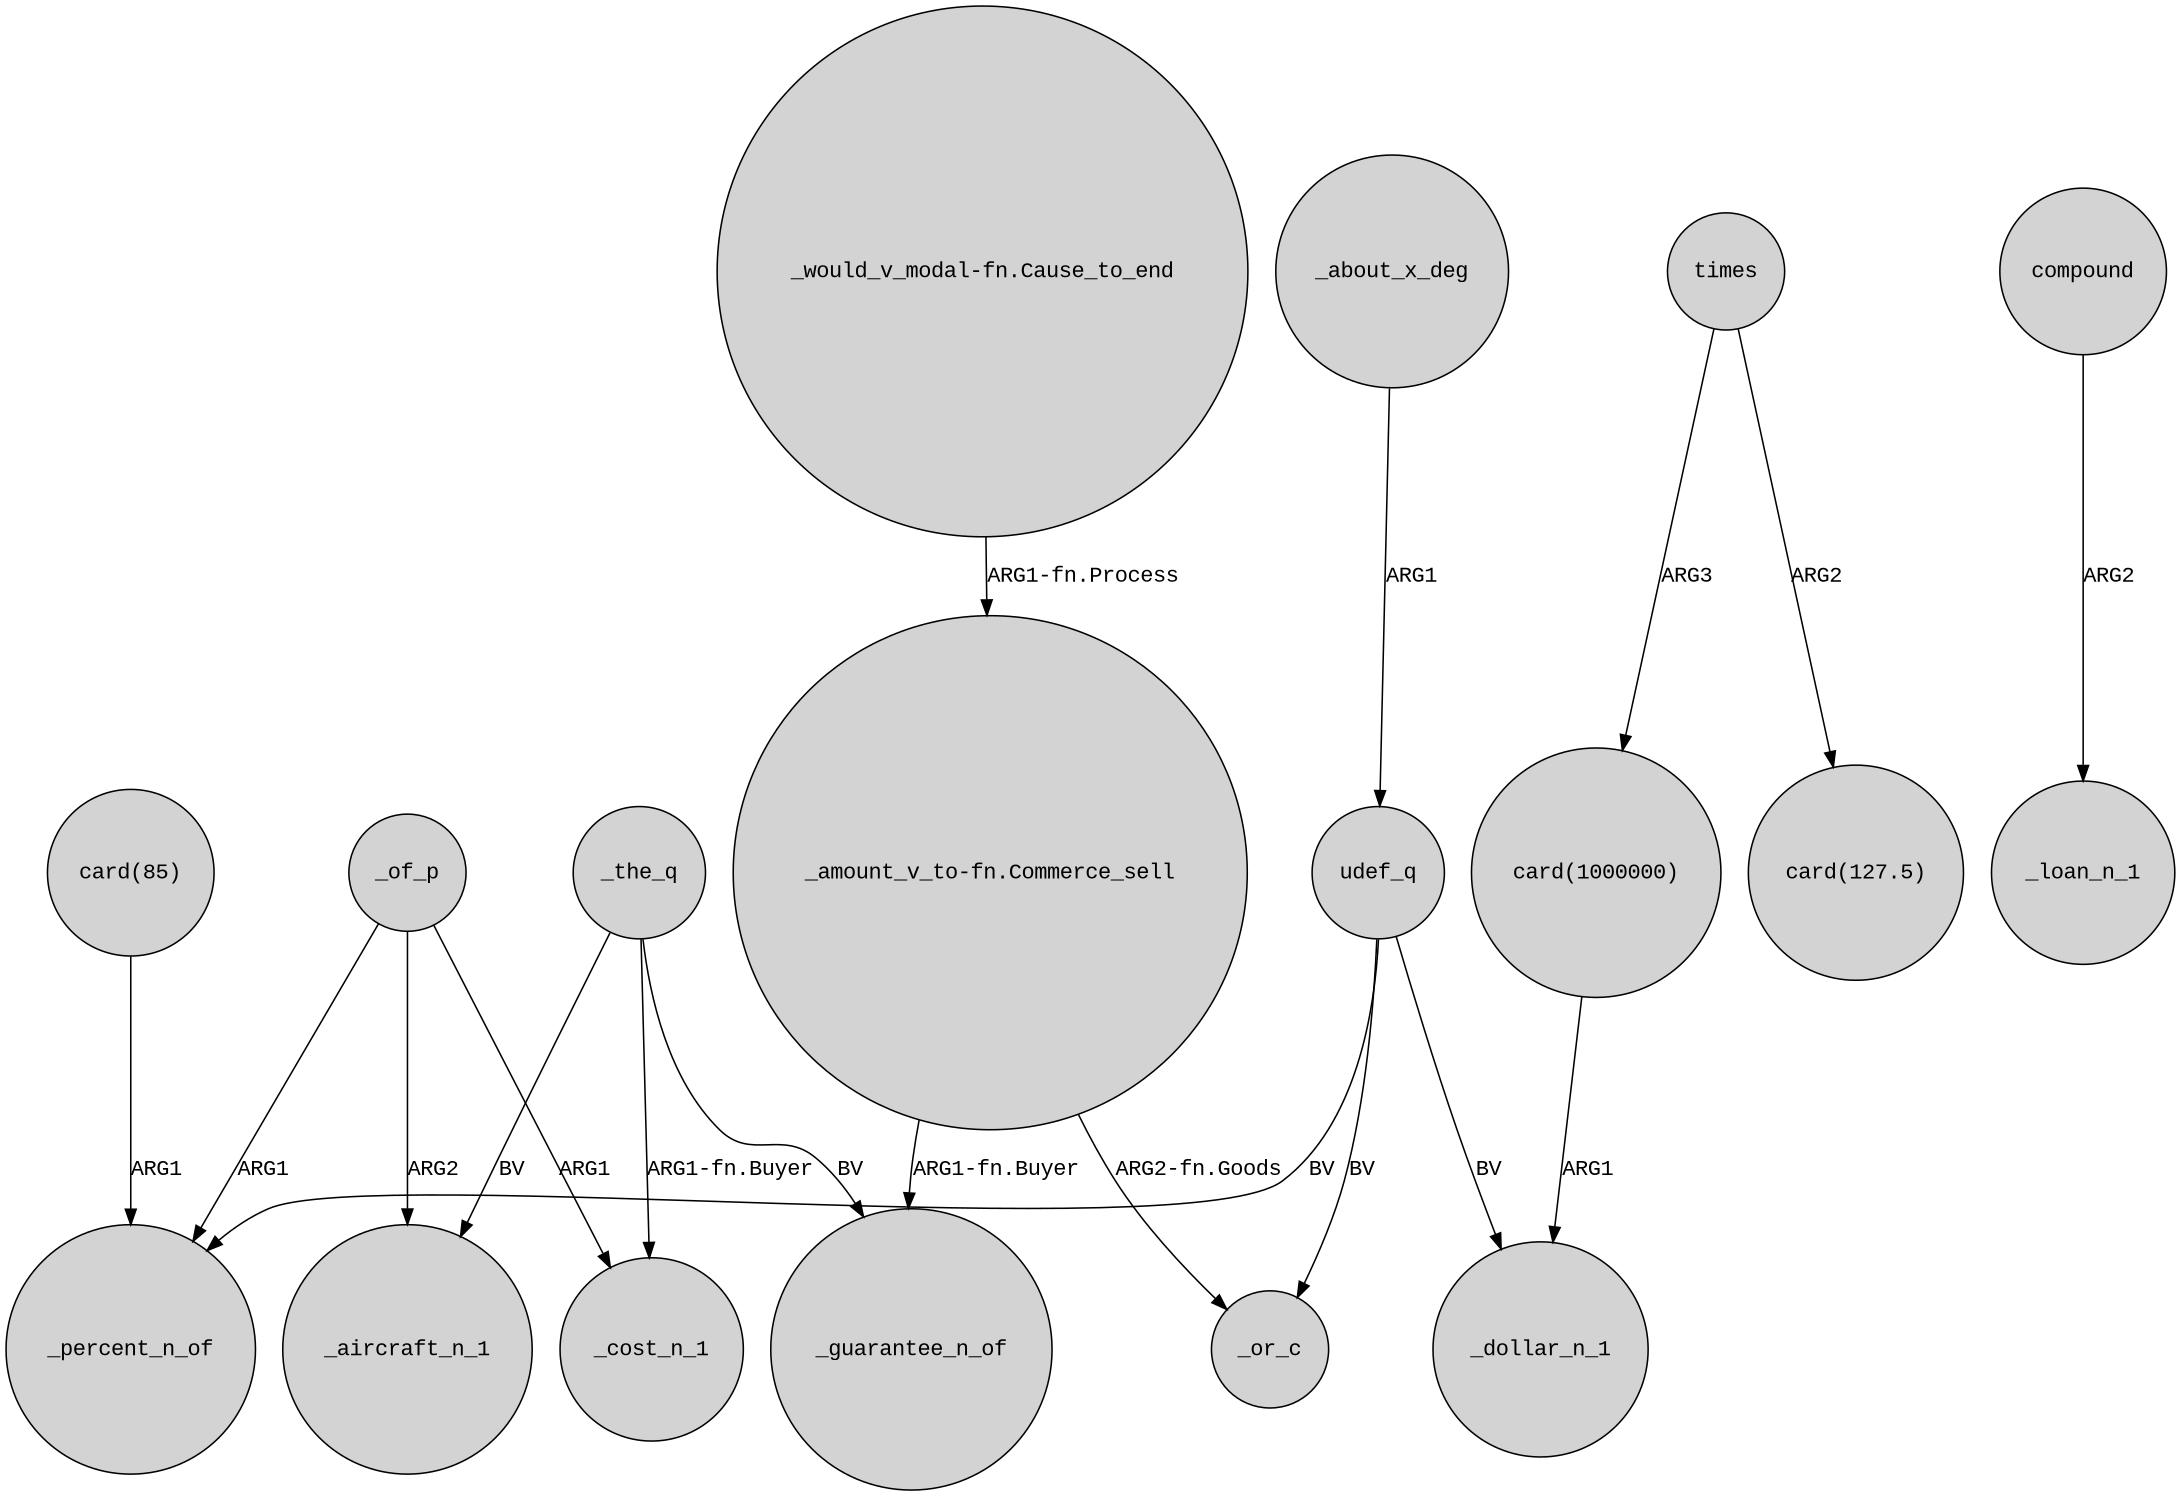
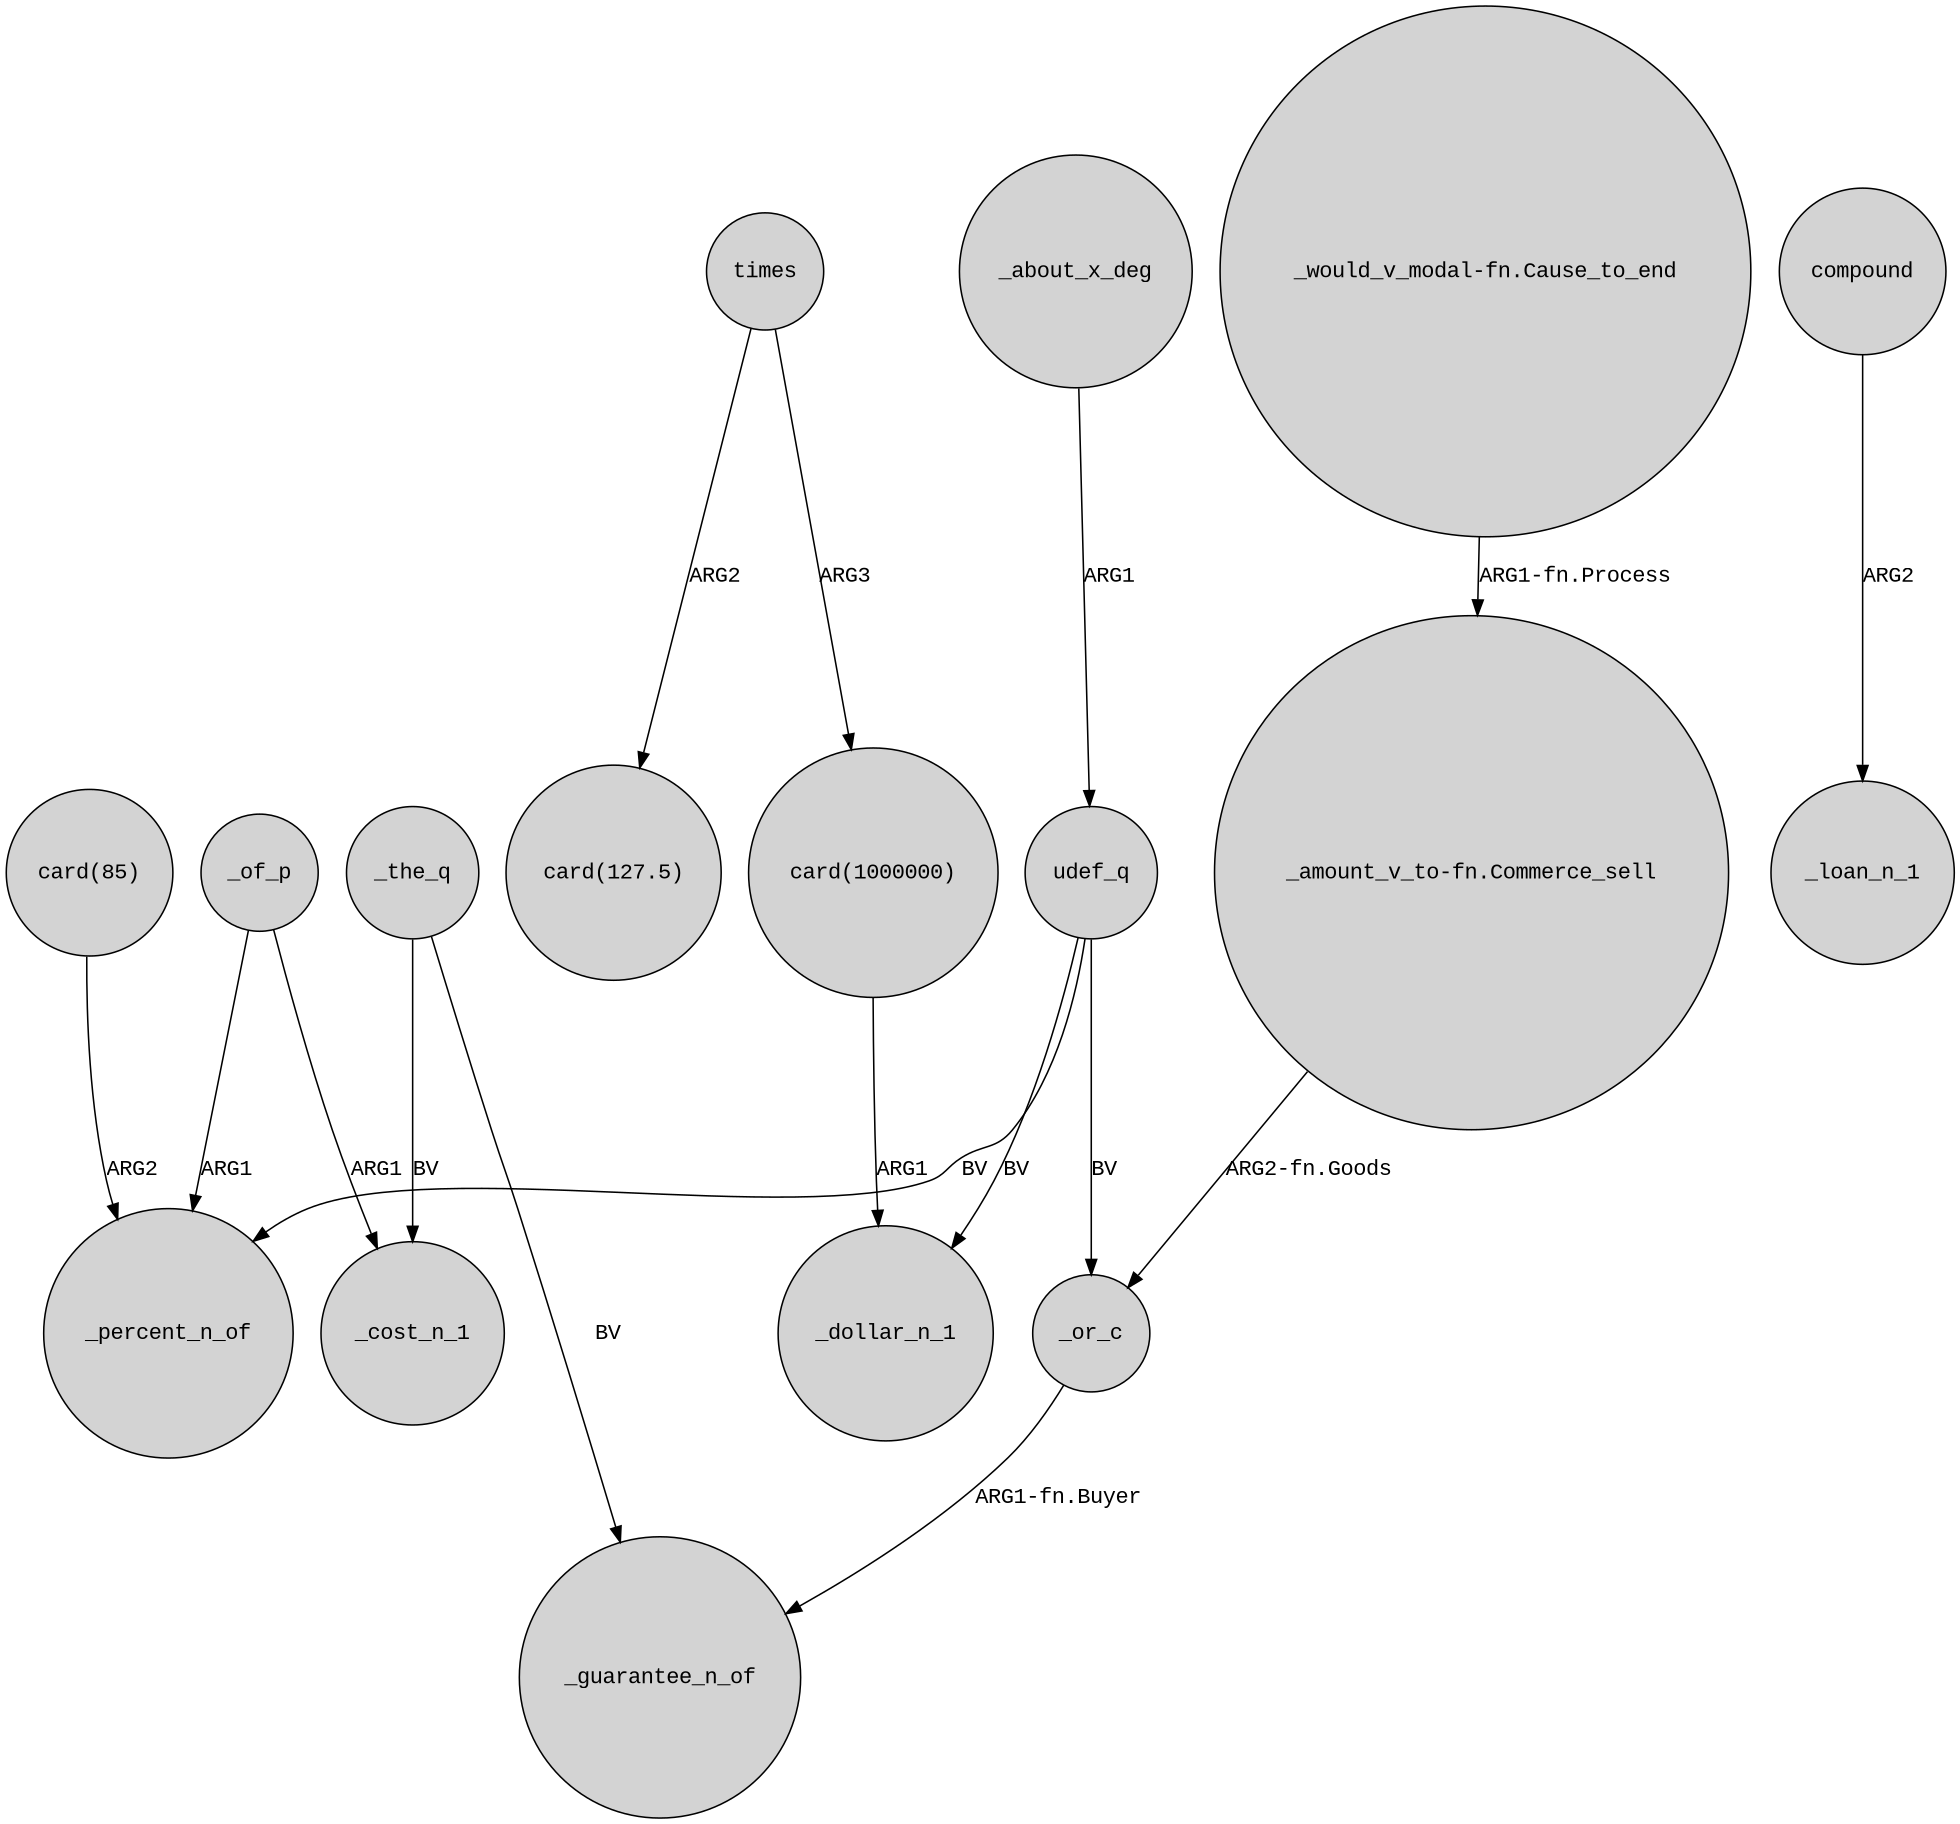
  digraph {
    fontname="Liberation Mono"
    node [fontname="Liberation Mono" shape=circle style=filled]
    edge [fontname="Liberation Mono"]
    "card(85)"
    _percent_n_of
    _of_p
-   _aircraft_n_1
    _cost_n_1
    times
    "card(127.5)"
    "card(1000000)"
    _dollar_n_1
    udef_q
    _or_c
    _the_q
    _guarantee_n_of
    "_amount_v_to-fn.Commerce_sell"
    _about_x_deg
    "_would_v_modal-fn.Cause_to_end"
    compound
    _loan_n_1
-   "card(85)" -> _percent_n_of [label=ARG1]
+   "card(85)" -> _percent_n_of [label=ARG2]
    _of_p -> _percent_n_of [label=ARG1]
-   _of_p -> _aircraft_n_1 [label=ARG2]
    _of_p -> _cost_n_1 [label=ARG1]
    times -> "card(127.5)" [label=ARG2]
    times -> "card(1000000)" [label=ARG3]
    "card(1000000)" -> _dollar_n_1 [label=ARG1]
    udef_q -> _percent_n_of [label=BV]
    udef_q -> _dollar_n_1 [label=BV]
    udef_q -> _or_c [label=BV]
-   _the_q -> _aircraft_n_1 [label=BV]
-   _the_q -> _cost_n_1 [label="ARG1-fn.Buyer"]
+   _the_q -> _cost_n_1 [label=BV]
    _the_q -> _guarantee_n_of [label=BV]
    "_amount_v_to-fn.Commerce_sell" -> _or_c [label="ARG2-fn.Goods"]
-   "_amount_v_to-fn.Commerce_sell" -> _guarantee_n_of [label="ARG1-fn.Buyer"]
+   _or_c -> _guarantee_n_of [label="ARG1-fn.Buyer"]
    _about_x_deg -> udef_q [label=ARG1]
    "_would_v_modal-fn.Cause_to_end" -> "_amount_v_to-fn.Commerce_sell" [label="ARG1-fn.Process"]
    compound -> _loan_n_1 [label=ARG2]
  }
